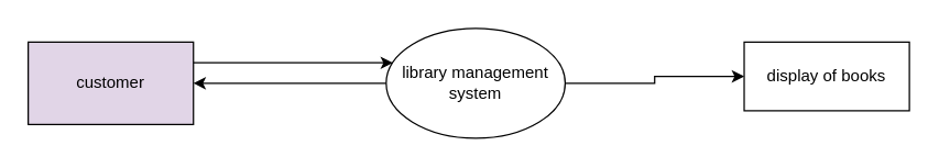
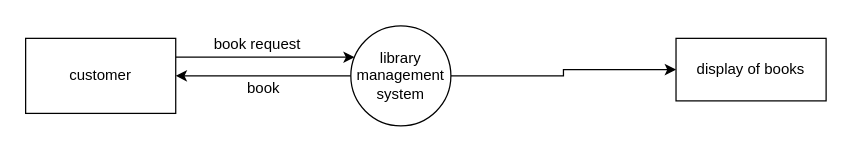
  <mxCell id="0" />
  <mxCell id="1" parent="0" />
  <mxCell id="2" style="edgeStyle=orthogonalEdgeStyle;rounded=0;orthogonalLoop=1;jettySize=auto;html=1;exitX=0;exitY=0.5;exitDx=0;exitDy=0;entryX=1;entryY=0.5;entryDx=0;entryDy=0;" edge="1" parent="1" source="4" target="7"><mxGeometry relative="1" as="geometry" /></mxCell>
  <mxCell id="3" style="edgeStyle=orthogonalEdgeStyle;rounded=0;orthogonalLoop=1;jettySize=auto;html=1;exitX=1;exitY=0.5;exitDx=0;exitDy=0;entryX=0;entryY=0.5;entryDx=0;entryDy=0;" edge="1" parent="1" source="4" target="5"><mxGeometry relative="1" as="geometry" /></mxCell>
- <mxCell id="4" value="library management system" style="ellipse;whiteSpace=wrap;html=1;aspect=fixed;" vertex="1" parent="1"><mxGeometry x="280" y="20" width="130" height="80" as="geometry" /></mxCell>
+ <mxCell id="4" value="library management system" style="ellipse;whiteSpace=wrap;html=1;aspect=fixed;" vertex="1" parent="1"><mxGeometry x="280" y="20" width="80" height="80" as="geometry" /></mxCell>
  <mxCell id="5" value="display of books" style="rounded=0;whiteSpace=wrap;html=1;" vertex="1" parent="1"><mxGeometry x="540" y="30" width="120" height="50" as="geometry" /></mxCell>
  <mxCell id="6" style="edgeStyle=orthogonalEdgeStyle;rounded=0;orthogonalLoop=1;jettySize=auto;html=1;exitX=1;exitY=0.25;exitDx=0;exitDy=0;entryX=0.038;entryY=0.313;entryDx=0;entryDy=0;entryPerimeter=0;" edge="1" parent="1" source="7" target="4"><mxGeometry relative="1" as="geometry" /></mxCell>
- <mxCell id="7" value="customer" style="rounded=0;whiteSpace=wrap;html=1;fillColor=#e1d5e7;" vertex="1" parent="1"><mxGeometry x="20" y="30" width="120" height="60" as="geometry" /></mxCell>
+ <mxCell id="7" value="customer" style="rounded=0;whiteSpace=wrap;html=1;" vertex="1" parent="1"><mxGeometry x="20" y="30" width="120" height="60" as="geometry" /></mxCell>
+ <mxCell id="8" value="book request" style="text;html=1;align=center;verticalAlign=middle;resizable=0;points=[];autosize=1;strokeColor=none;fillColor=none;" vertex="1" parent="1"><mxGeometry x="160" y="20" width="90" height="30" as="geometry" /></mxCell>
+ <mxCell id="9" value="book" style="text;html=1;align=center;verticalAlign=middle;resizable=0;points=[];autosize=1;strokeColor=none;fillColor=none;" vertex="1" parent="1"><mxGeometry x="185" y="55" width="50" height="30" as="geometry" /></mxCell>
